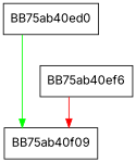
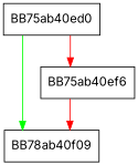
  digraph {
    fontname=Inter
    splines=ortho
    node [fontname=Inter shape=box]
    edge [color=red fontname=Inter]
    BB75ab40ed0
-   BB75ab40f09
+   BB75ab40f09 [label=BB78ab40f09]
    n3 [label=BB75ab40ef6]
    BB75ab40ed0 -> BB75ab40f09 [color=green]
+   BB75ab40ed0 -> n3
    n3 -> BB75ab40f09
  }
